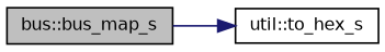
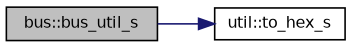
  digraph {
    rankdir=LR
    node [color=black fontname=Helvetica fontsize=10 shape=record style=filled]
-   n1 [fillcolor=grey75 fontcolor=black height=0.2 label="bus::bus_map_s" width=0.4]
+   n1 [fillcolor=grey75 fontcolor=black height=0.2 label="bus::bus_util_s" width=0.4]
    n2 [fillcolor=white height=0.2 label="util::to_hex_s" width=0.4]
    n1 -> n2 [color=midnightblue fontname=Helvetica fontsize=10 labelfontname=Helvetica labelfontsize=10 style=solid]
  }
